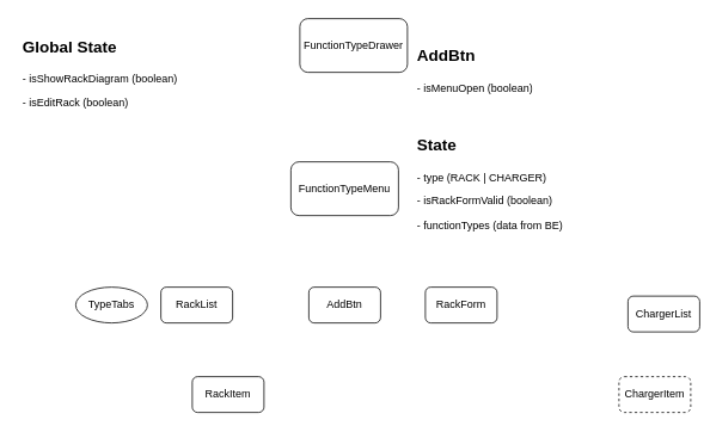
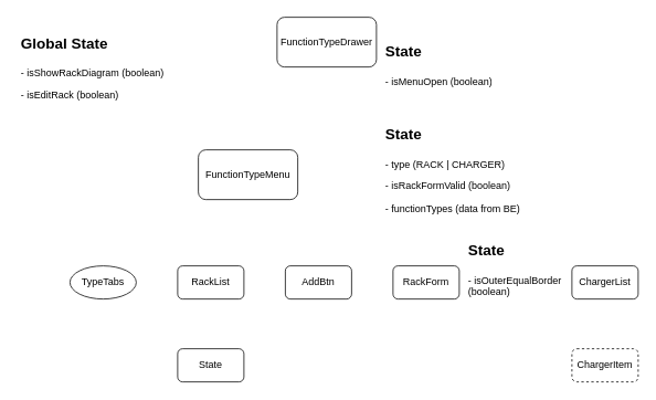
  <mxCell id="0" />
  <mxCell id="1" parent="0" />
  <mxCell id="2" value="FunctionTypeDrawer" style="rounded=1;whiteSpace=wrap;html=1;" vertex="1" parent="1"><mxGeometry x="334" y="20" width="120" height="60" as="geometry" /></mxCell>
- <mxCell id="3" value="FunctionTypeMenu" style="rounded=1;whiteSpace=wrap;html=1;" vertex="1" parent="1"><mxGeometry x="324" y="180" width="120" height="60" as="geometry" /></mxCell>
+ <mxCell id="3" value="FunctionTypeMenu" style="rounded=1;whiteSpace=wrap;html=1;" vertex="1" parent="1"><mxGeometry x="239" y="180" width="120" height="60" as="geometry" /></mxCell>
  <mxCell id="4" value="TypeTabs" style="ellipse;whiteSpace=wrap;html=1;" vertex="1" parent="1"><mxGeometry x="84" y="320" width="80" height="40" as="geometry" /></mxCell>
- <mxCell id="5" value="RackList" style="rounded=1;whiteSpace=wrap;html=1;" vertex="1" parent="1"><mxGeometry x="179" y="320" width="80" height="40" as="geometry" /></mxCell>
- <mxCell id="6" value="RackItem" style="rounded=1;whiteSpace=wrap;html=1;" vertex="1" parent="1"><mxGeometry x="214" y="420" width="80" height="40" as="geometry" /></mxCell>
+ <mxCell id="5" value="RackList" style="rounded=1;whiteSpace=wrap;html=1;" vertex="1" parent="1"><mxGeometry x="214" y="320" width="80" height="40" as="geometry" /></mxCell>
+ <mxCell id="6" value="State" style="rounded=1;whiteSpace=wrap;html=1;" vertex="1" parent="1"><mxGeometry x="214" y="420" width="80" height="40" as="geometry" /></mxCell>
  <mxCell id="7" value="AddBtn" style="rounded=1;whiteSpace=wrap;html=1;" vertex="1" parent="1"><mxGeometry x="344" y="320" width="80" height="40" as="geometry" /></mxCell>
  <mxCell id="8" value="RackForm" style="rounded=1;whiteSpace=wrap;html=1;" vertex="1" parent="1"><mxGeometry x="474" y="320" width="80" height="40" as="geometry" /></mxCell>
- <mxCell id="9" value="ChargerList" style="rounded=1;whiteSpace=wrap;html=1;" vertex="1" parent="1"><mxGeometry x="700" y="330" width="80" height="40" as="geometry" /></mxCell>
+ <mxCell id="9" value="ChargerList" style="rounded=1;whiteSpace=wrap;html=1;" vertex="1" parent="1"><mxGeometry x="690" y="320" width="80" height="40" as="geometry" /></mxCell>
  <mxCell id="10" value="ChargerItem" style="rounded=1;whiteSpace=wrap;html=1;dashed=1;" vertex="1" parent="1"><mxGeometry x="690" y="420" width="80" height="40" as="geometry" /></mxCell>
- <mxCell id="11" value="&lt;h1&gt;&lt;font style=&quot;font-size: 18px;&quot;&gt;AddBtn&lt;/font&gt;&lt;/h1&gt;&lt;p&gt;- isMenuOpen (boolean)&lt;/p&gt;" style="text;html=1;strokeColor=none;fillColor=none;spacing=5;spacingTop=-20;whiteSpace=wrap;overflow=hidden;rounded=0;" vertex="1" parent="1"><mxGeometry x="460" y="40" width="160" height="80" as="geometry" /></mxCell>
+ <mxCell id="11" value="&lt;h1&gt;&lt;font style=&quot;font-size: 18px;&quot;&gt;State&lt;/font&gt;&lt;/h1&gt;&lt;p&gt;- isMenuOpen (boolean)&lt;/p&gt;" style="text;html=1;strokeColor=none;fillColor=none;spacing=5;spacingTop=-20;whiteSpace=wrap;overflow=hidden;rounded=0;" vertex="1" parent="1"><mxGeometry x="460" y="40" width="160" height="80" as="geometry" /></mxCell>
  <mxCell id="12" value="&lt;h1&gt;&lt;font style=&quot;font-size: 18px;&quot;&gt;State&lt;/font&gt;&lt;/h1&gt;&lt;p&gt;- type (RACK | CHARGER)&lt;/p&gt;&lt;p&gt;&lt;span style=&quot;background-color: initial;&quot;&gt;- isRackFormValid (boolean)&lt;/span&gt;&lt;br&gt;&lt;/p&gt;&lt;p&gt;&lt;span style=&quot;background-color: initial;&quot;&gt;- functionTypes (data from BE)&lt;/span&gt;&lt;/p&gt;" style="text;html=1;strokeColor=none;fillColor=none;spacing=5;spacingTop=-20;whiteSpace=wrap;overflow=hidden;rounded=0;" vertex="1" parent="1"><mxGeometry x="460" y="140" width="200" height="130" as="geometry" /></mxCell>
  <mxCell id="13" value="&lt;h1&gt;&lt;font style=&quot;font-size: 18px;&quot;&gt;Global State&lt;/font&gt;&lt;/h1&gt;&lt;p&gt;- isShowRackDiagram (boolean)&lt;/p&gt;&lt;p&gt;- isEditRack (boolean)&lt;/p&gt;&lt;div&gt;&lt;br&gt;&lt;/div&gt;" style="text;html=1;strokeColor=none;fillColor=none;spacing=5;spacingTop=-20;whiteSpace=wrap;overflow=hidden;rounded=0;" vertex="1" parent="1"><mxGeometry x="20" y="30" width="210" height="110" as="geometry" /></mxCell>
+ <mxCell id="14" value="&lt;h1&gt;&lt;font style=&quot;font-size: 18px;&quot;&gt;State&lt;/font&gt;&lt;/h1&gt;&lt;p&gt;- isOuterEqualBorder (boolean)&lt;/p&gt;" style="text;html=1;strokeColor=none;fillColor=none;spacing=5;spacingTop=-20;whiteSpace=wrap;overflow=hidden;rounded=0;" vertex="1" parent="1"><mxGeometry x="560" y="280" width="130" height="80" as="geometry" /></mxCell>
